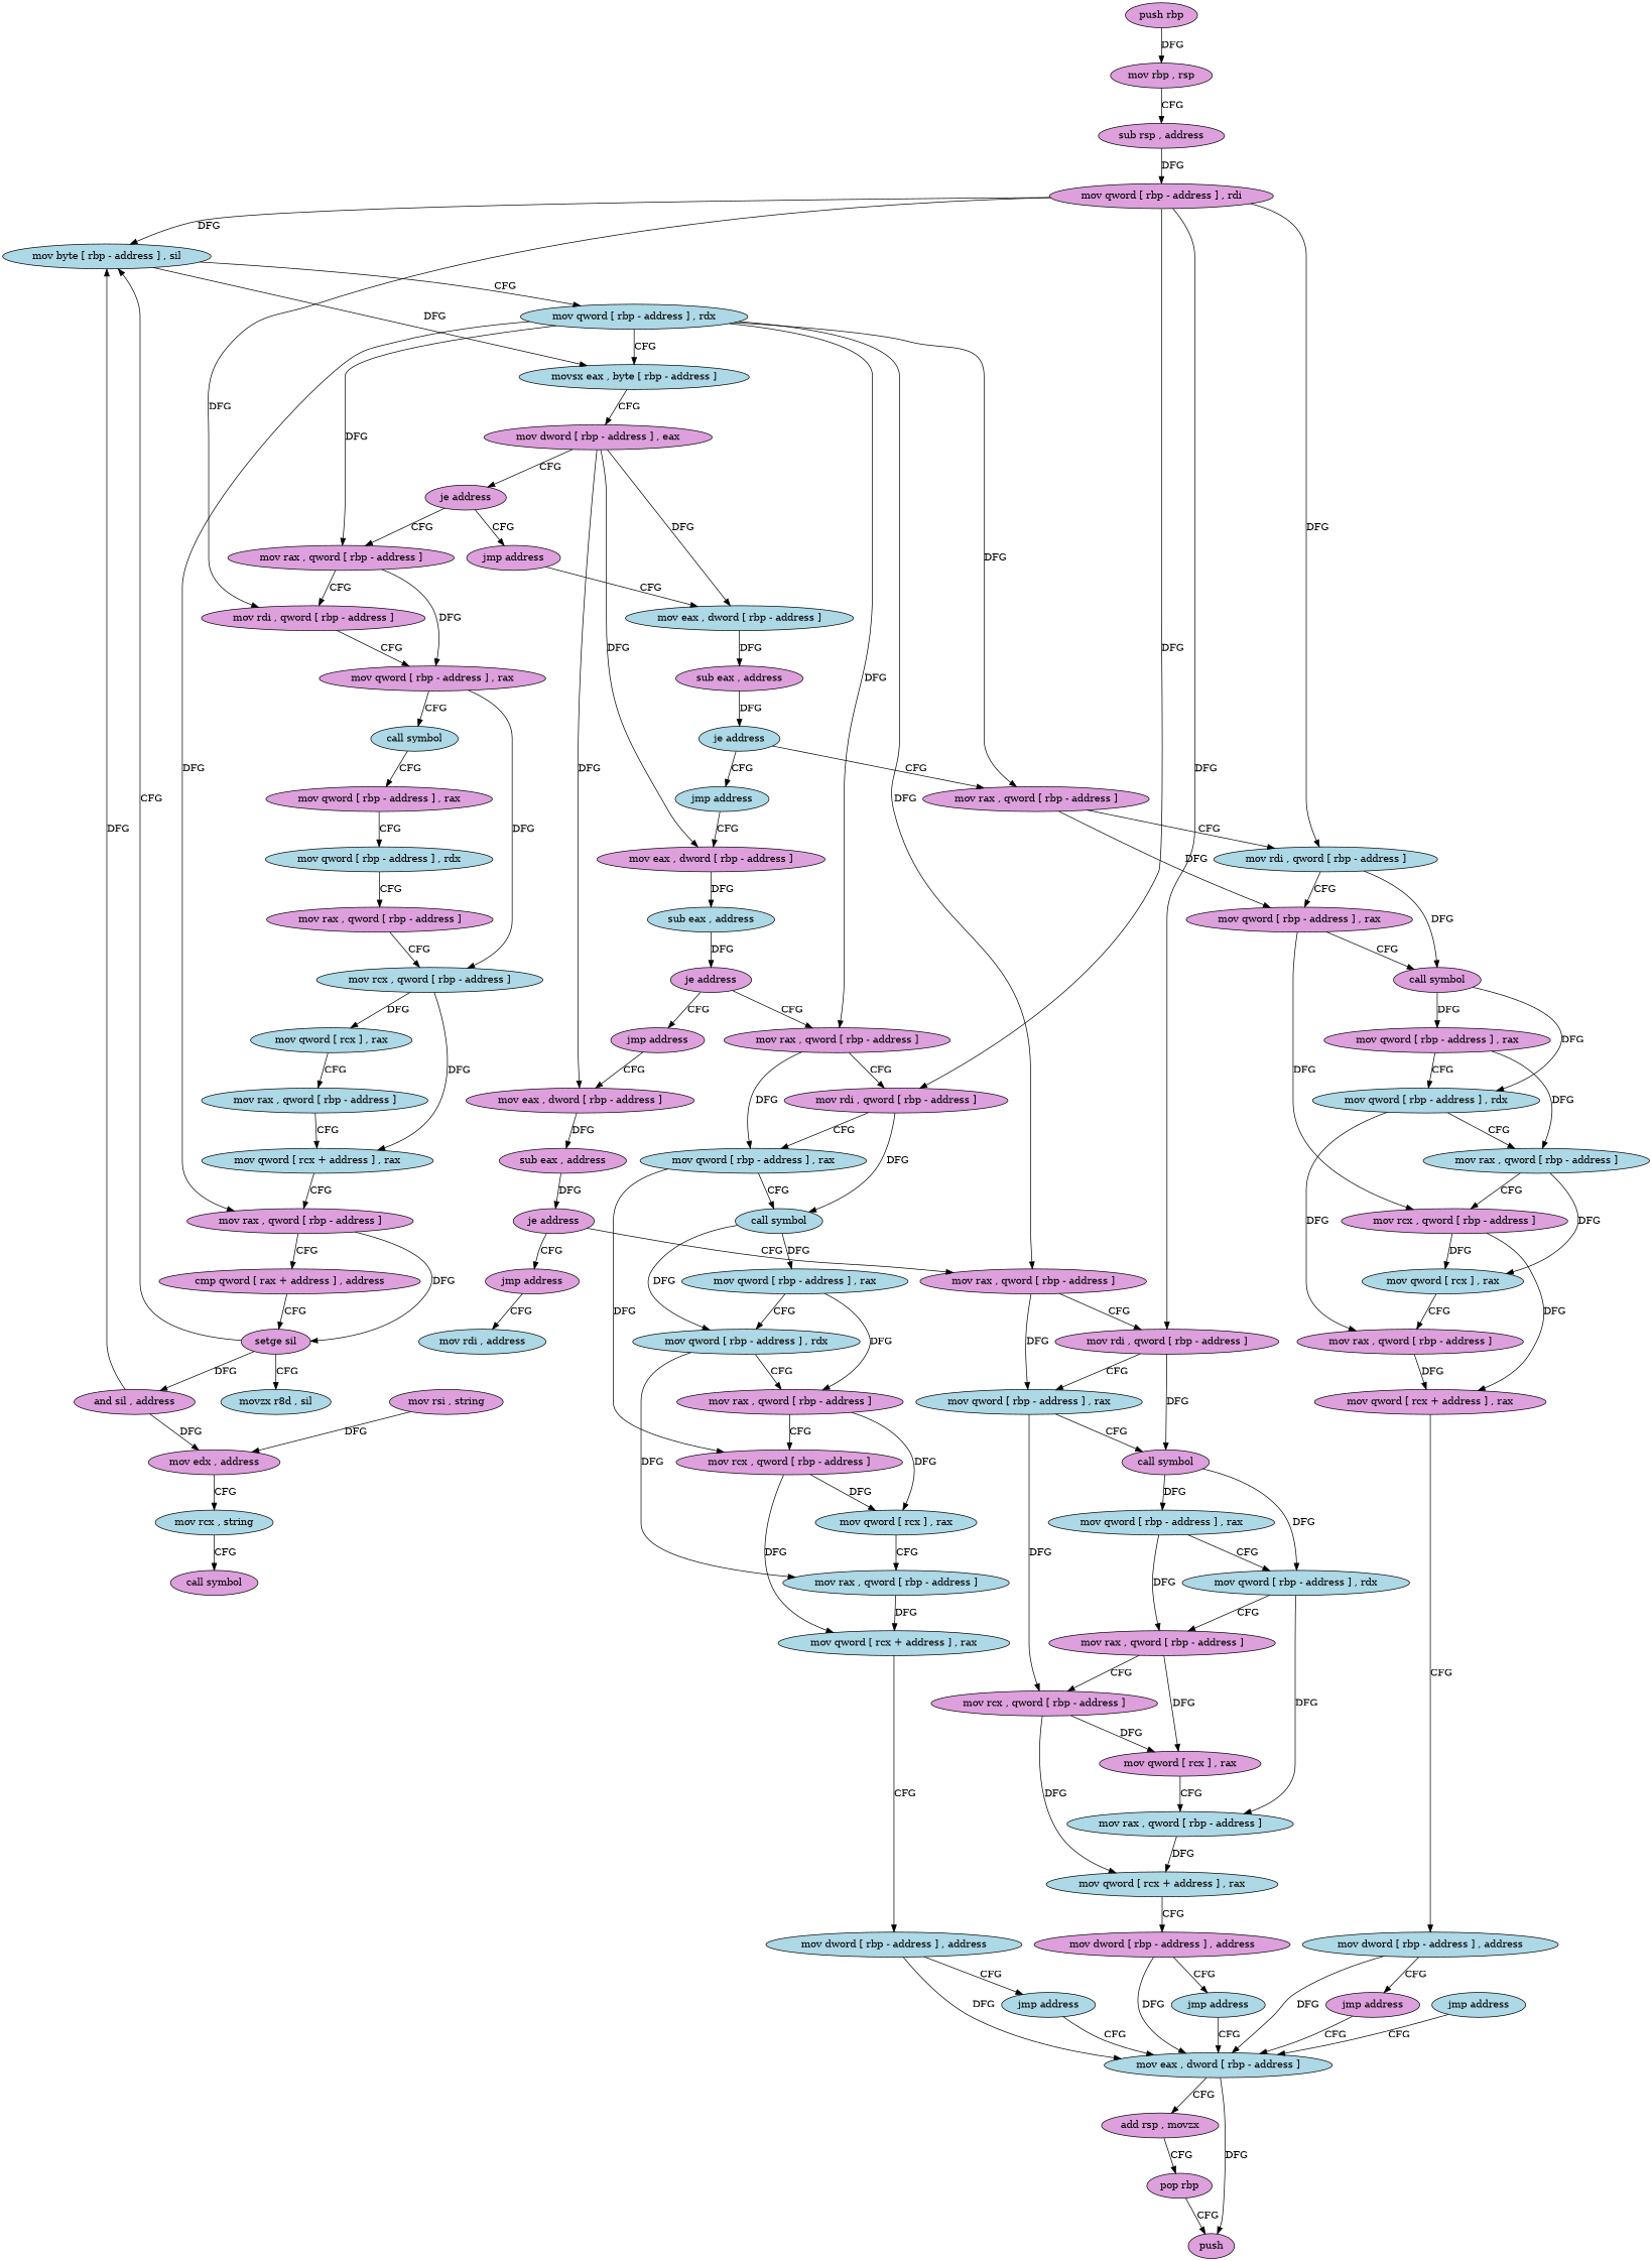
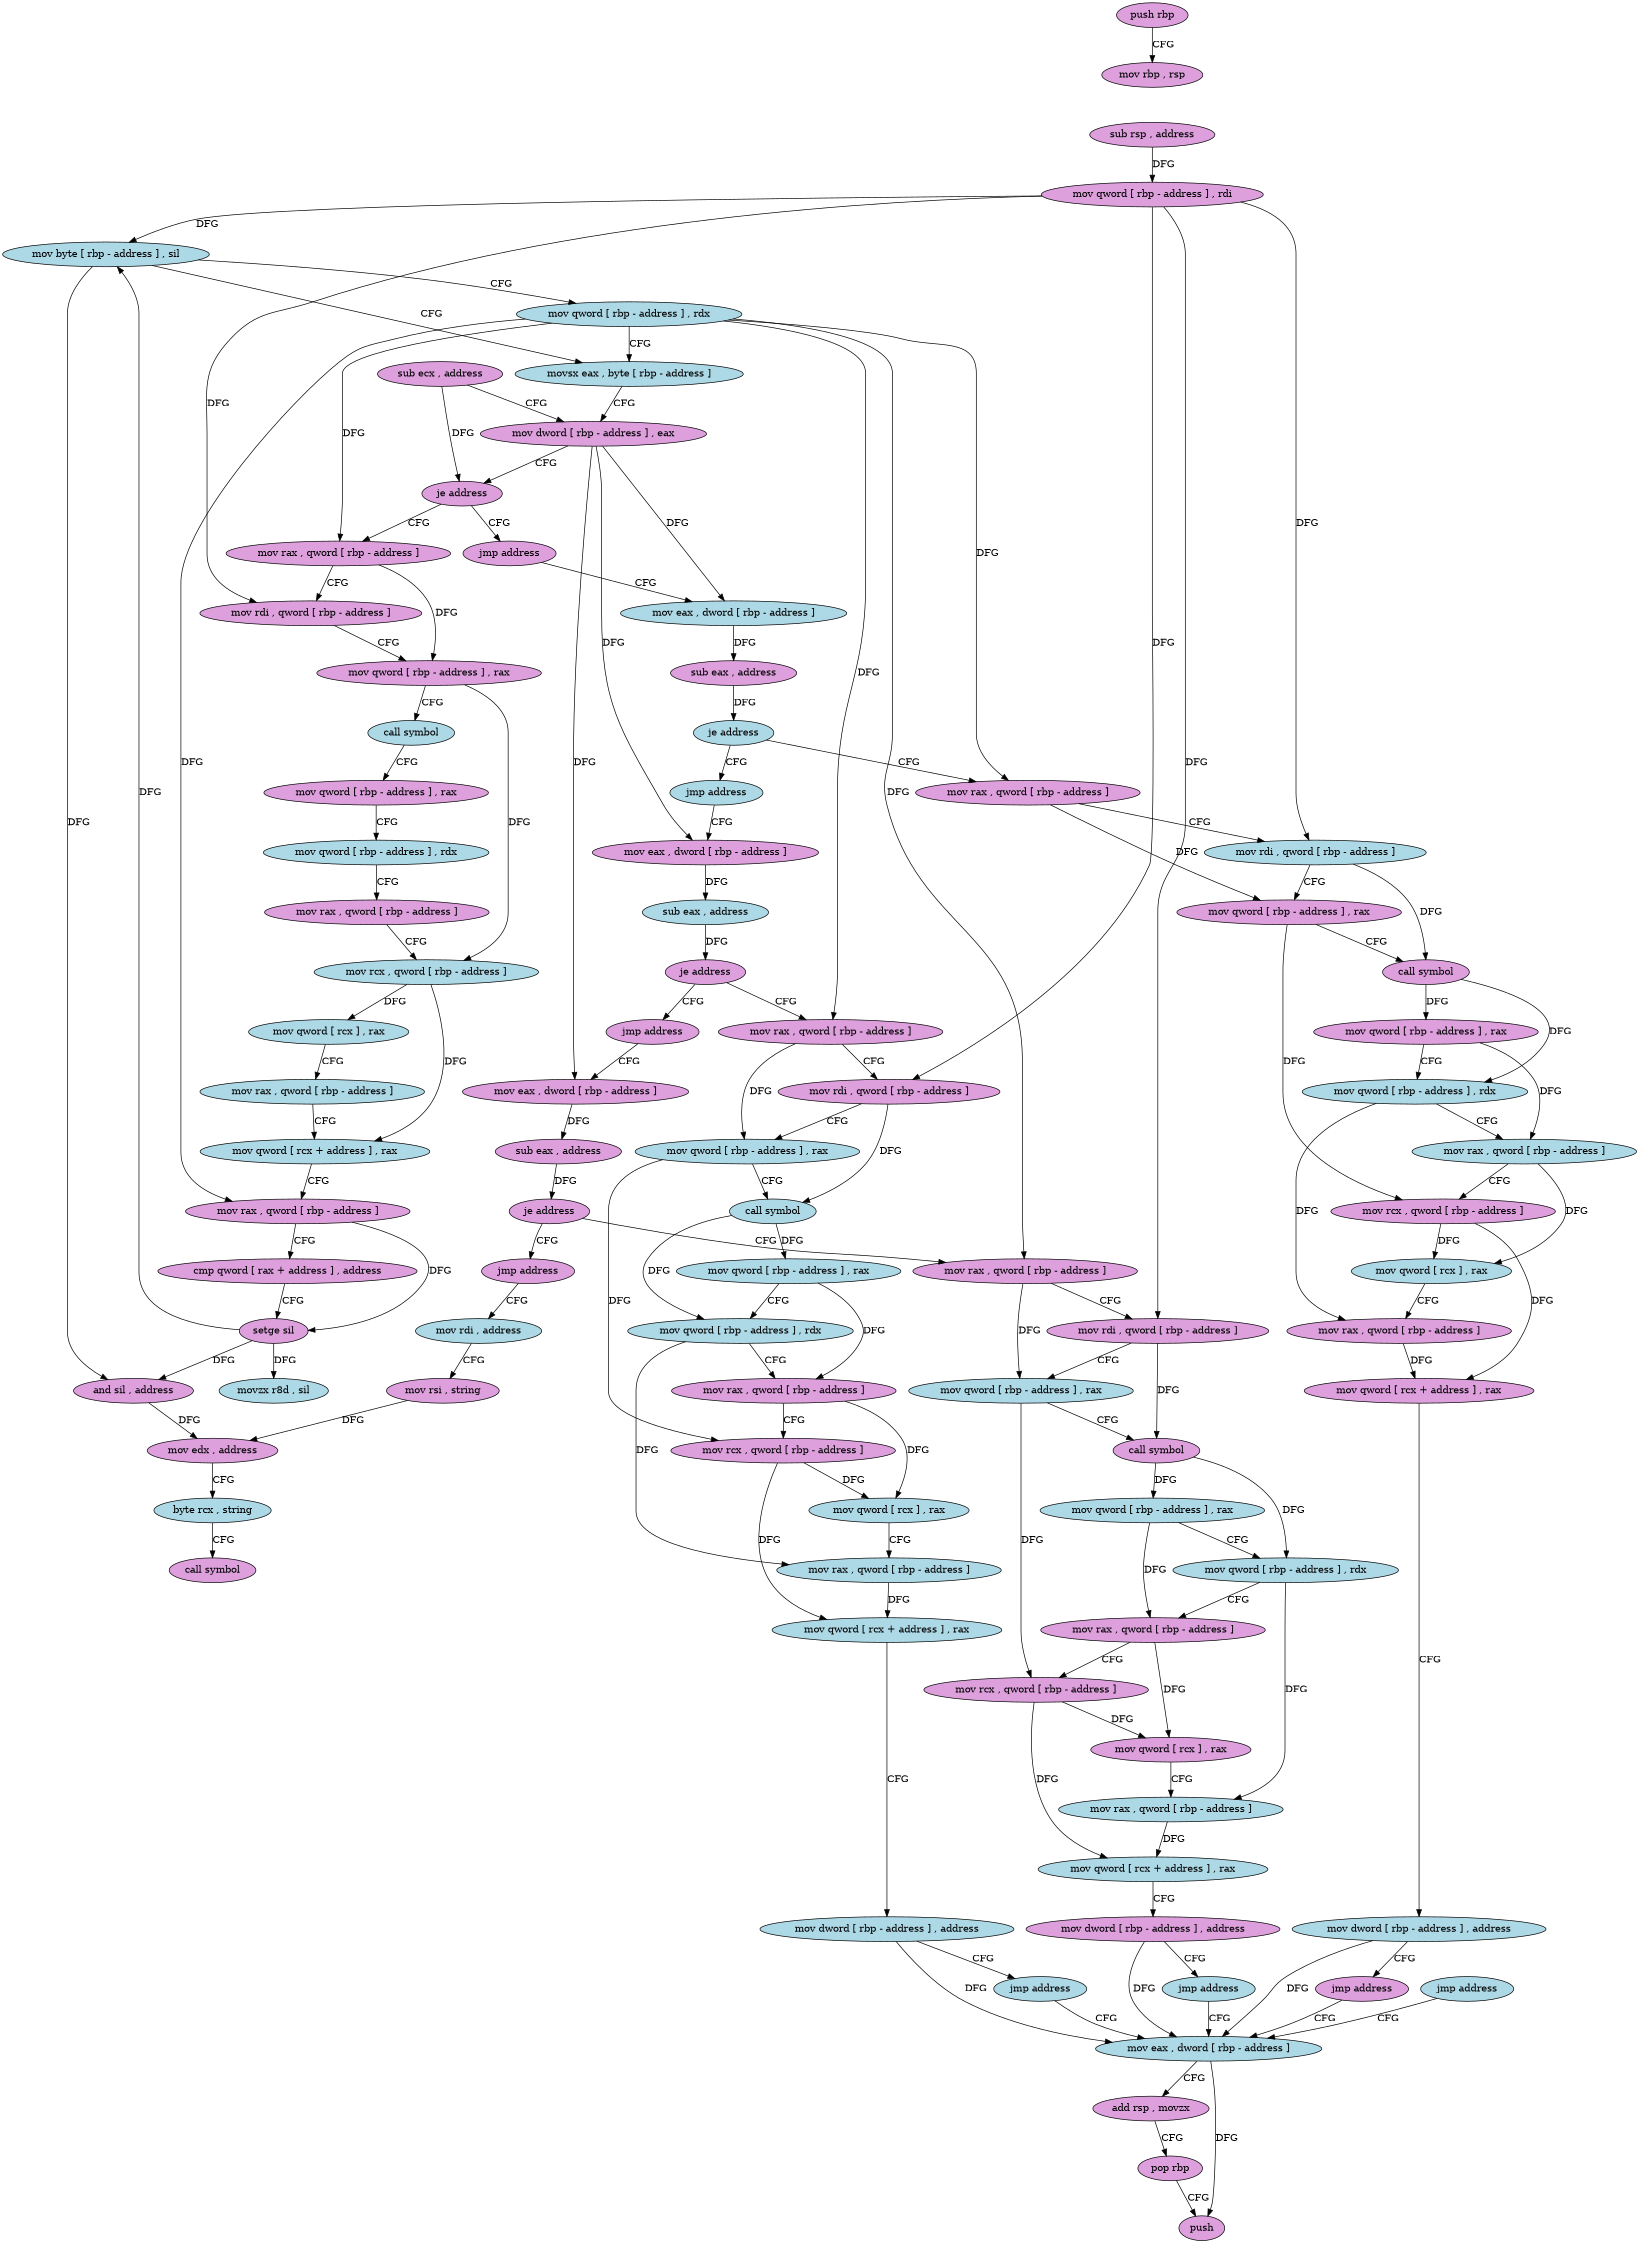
  digraph {
    node [fillcolor=plum style=filled]
    n1 [label="push rbp"]
    n2 [label="mov rbp , rsp"]
    n3 [label="sub rsp , address"]
    n4 [label="mov qword [ rbp - address ] , rdi"]
    n5 [fillcolor=lightblue label="mov byte [ rbp - address ] , sil"]
    n6 [label="mov rdi , qword [ rbp - address ]"]
    n7 [fillcolor=lightblue label="mov rdi , qword [ rbp - address ]"]
    n8 [label="mov rdi , qword [ rbp - address ]"]
    n9 [label="mov rdi , qword [ rbp - address ]"]
    n10 [fillcolor=lightblue label="mov qword [ rbp - address ] , rdx"]
    n11 [fillcolor=lightblue label="movsx eax , byte [ rbp - address ]"]
    n12 [label="mov qword [ rbp - address ] , rax"]
    n13 [label="mov qword [ rbp - address ] , rax"]
    n14 [label="call symbol"]
    n15 [fillcolor=lightblue label="mov qword [ rbp - address ] , rax"]
    n16 [fillcolor=lightblue label="call symbol"]
    n17 [fillcolor=lightblue label="mov qword [ rbp - address ] , rax"]
    n18 [label="call symbol"]
    n19 [label="mov rax , qword [ rbp - address ]"]
    n20 [label="mov rax , qword [ rbp - address ]"]
    n21 [label="mov rax , qword [ rbp - address ]"]
    n22 [label="mov rax , qword [ rbp - address ]"]
    n23 [label="mov rax , qword [ rbp - address ]"]
    n24 [label="mov dword [ rbp - address ] , eax"]
    n25 [label="cmp qword [ rax + address ] , address"]
    n26 [label="setge sil"]
    n27 [label="je address"]
    n28 [fillcolor=lightblue label="mov eax , dword [ rbp - address ]"]
    n29 [label="mov eax , dword [ rbp - address ]"]
    n30 [label="mov eax , dword [ rbp - address ]"]
+   n31 [label="sub ecx , address"]
    n32 [label="jmp address"]
    n33 [label="sub eax , address"]
    n34 [fillcolor=lightblue label="sub eax , address"]
    n35 [label="sub eax , address"]
    n36 [fillcolor=lightblue label="call symbol"]
    n37 [fillcolor=lightblue label="mov rcx , qword [ rbp - address ]"]
    n38 [label="mov qword [ rbp - address ] , rax"]
    n39 [fillcolor=lightblue label="mov qword [ rcx ] , rax"]
    n40 [fillcolor=lightblue label="mov qword [ rcx + address ] , rax"]
    n41 [fillcolor=lightblue label="mov qword [ rbp - address ] , rdx"]
    n42 [label="mov rax , qword [ rbp - address ]"]
    n43 [fillcolor=lightblue label="mov rax , qword [ rbp - address ]"]
    n44 [label="and sil , address"]
    n45 [fillcolor=lightblue label="movzx r8d , sil"]
    n46 [label="mov edx , address"]
    n47 [fillcolor=lightblue label="jmp address"]
    n48 [fillcolor=lightblue label="mov eax , dword [ rbp - address ]"]
    n49 [label="add rsp , movzx"]
    n50 [label=push]
    n51 [label="pop rbp"]
    n52 [fillcolor=lightblue label="je address"]
    n53 [fillcolor=lightblue label="jmp address"]
    n54 [label="mov rcx , qword [ rbp - address ]"]
    n55 [label="mov qword [ rbp - address ] , rax"]
    n56 [fillcolor=lightblue label="mov qword [ rbp - address ] , rdx"]
    n57 [fillcolor=lightblue label="mov qword [ rcx ] , rax"]
    n58 [label="mov qword [ rcx + address ] , rax"]
    n59 [fillcolor=lightblue label="mov rax , qword [ rbp - address ]"]
    n60 [label="mov rax , qword [ rbp - address ]"]
    n61 [fillcolor=lightblue label="mov dword [ rbp - address ] , address"]
    n62 [label="jmp address"]
    n63 [label="je address"]
    n64 [label="jmp address"]
    n65 [label="mov rcx , qword [ rbp - address ]"]
    n66 [fillcolor=lightblue label="mov qword [ rbp - address ] , rax"]
    n67 [fillcolor=lightblue label="mov qword [ rbp - address ] , rdx"]
    n68 [fillcolor=lightblue label="mov qword [ rcx ] , rax"]
    n69 [fillcolor=lightblue label="mov qword [ rcx + address ] , rax"]
    n70 [label="mov rax , qword [ rbp - address ]"]
    n71 [fillcolor=lightblue label="mov rax , qword [ rbp - address ]"]
    n72 [fillcolor=lightblue label="mov dword [ rbp - address ] , address"]
    n73 [fillcolor=lightblue label="jmp address"]
    n74 [label="je address"]
    n75 [label="jmp address"]
    n76 [fillcolor=lightblue label="mov rdi , address"]
    n77 [label="mov rcx , qword [ rbp - address ]"]
    n78 [label="mov rsi , string"]
    n79 [fillcolor=lightblue label="mov qword [ rbp - address ] , rax"]
    n80 [fillcolor=lightblue label="mov qword [ rbp - address ] , rdx"]
    n81 [label="mov qword [ rcx ] , rax"]
    n82 [fillcolor=lightblue label="mov qword [ rcx + address ] , rax"]
    n83 [label="mov rax , qword [ rbp - address ]"]
    n84 [fillcolor=lightblue label="mov rax , qword [ rbp - address ]"]
    n85 [label="mov dword [ rbp - address ] , address"]
    n86 [fillcolor=lightblue label="jmp address"]
-   n87 [fillcolor=lightblue label="mov rcx , string"]
+   n87 [fillcolor=lightblue label="byte rcx , string"]
    n88 [label="call symbol"]
-   n1 -> n2 [label=DFG]
-   n2 -> n3 [label=CFG]
+   n1 -> n2 [label=CFG]
    n3 -> n4 [label=DFG]
    n4 -> n5 [label=DFG]
    n4 -> n6 [label=DFG]
    n4 -> n7 [label=DFG]
    n4 -> n8 [label=DFG]
    n4 -> n9 [label=DFG]
    n5 -> n10 [label=CFG]
-   n5 -> n11 [label=DFG]
+   n5 -> n11 [label=CFG]
    n6 -> n12 [label=CFG]
    n7 -> n13 [label=CFG]
    n7 -> n14 [label=DFG]
    n8 -> n15 [label=CFG]
    n8 -> n16 [label=DFG]
    n9 -> n17 [label=CFG]
    n9 -> n18 [label=DFG]
    n10 -> n11 [label=CFG]
    n10 -> n19 [label=DFG]
    n10 -> n20 [label=DFG]
    n10 -> n21 [label=DFG]
    n10 -> n22 [label=DFG]
    n10 -> n23 [label=DFG]
    n11 -> n24 [label=CFG]
    n12 -> n36 [label=CFG]
    n12 -> n37 [label=DFG]
    n13 -> n14 [label=CFG]
    n13 -> n54 [label=DFG]
    n14 -> n55 [label=DFG]
    n14 -> n56 [label=DFG]
    n15 -> n16 [label=CFG]
    n15 -> n65 [label=DFG]
    n16 -> n66 [label=DFG]
    n16 -> n67 [label=DFG]
    n17 -> n18 [label=CFG]
    n17 -> n77 [label=DFG]
    n18 -> n79 [label=DFG]
    n18 -> n80 [label=DFG]
    n19 -> n6 [label=CFG]
    n19 -> n12 [label=DFG]
    n20 -> n25 [label=CFG]
    n20 -> n26 [label=DFG]
    n21 -> n7 [label=CFG]
    n21 -> n13 [label=DFG]
    n22 -> n8 [label=CFG]
    n22 -> n15 [label=DFG]
    n23 -> n9 [label=CFG]
    n23 -> n17 [label=DFG]
    n24 -> n27 [label=CFG]
    n24 -> n28 [label=DFG]
    n24 -> n29 [label=DFG]
    n24 -> n30 [label=DFG]
    n25 -> n26 [label=CFG]
-   n26 -> n5 [label=CFG]
+   n26 -> n5 [label=DFG]
    n26 -> n44 [label=DFG]
-   n26 -> n45 [label=CFG]
+   n26 -> n45 [label=DFG]
    n27 -> n19 [label=CFG]
    n27 -> n32 [label=CFG]
    n28 -> n33 [label=DFG]
    n29 -> n34 [label=DFG]
    n30 -> n35 [label=DFG]
+   n31 -> n24 [label=CFG]
+   n31 -> n27 [label=DFG]
    n32 -> n28 [label=CFG]
    n33 -> n52 [label=DFG]
    n34 -> n63 [label=DFG]
    n35 -> n74 [label=DFG]
    n36 -> n38 [label=CFG]
    n37 -> n39 [label=DFG]
    n37 -> n40 [label=DFG]
    n38 -> n41 [label=CFG]
    n39 -> n43 [label=CFG]
    n40 -> n20 [label=CFG]
    n41 -> n42 [label=CFG]
    n42 -> n37 [label=CFG]
    n43 -> n40 [label=CFG]
-   n44 -> n5 [label=DFG]
+   n5 -> n44 [label=DFG]
    n44 -> n46 [label=DFG]
    n46 -> n87 [label=CFG]
    n47 -> n48 [label=CFG]
    n48 -> n49 [label=CFG]
    n48 -> n50 [label=DFG]
    n49 -> n51 [label=CFG]
    n51 -> n50 [label=CFG]
    n52 -> n21 [label=CFG]
    n52 -> n53 [label=CFG]
    n53 -> n29 [label=CFG]
    n54 -> n57 [label=DFG]
    n54 -> n58 [label=DFG]
    n55 -> n56 [label=CFG]
    n55 -> n59 [label=DFG]
    n56 -> n59 [label=CFG]
    n56 -> n60 [label=DFG]
    n57 -> n60 [label=CFG]
    n58 -> n61 [label=CFG]
    n59 -> n54 [label=CFG]
    n59 -> n57 [label=DFG]
    n60 -> n58 [label=DFG]
    n61 -> n48 [label=DFG]
    n61 -> n62 [label=CFG]
    n62 -> n48 [label=CFG]
    n63 -> n22 [label=CFG]
    n63 -> n64 [label=CFG]
    n64 -> n30 [label=CFG]
    n65 -> n68 [label=DFG]
    n65 -> n69 [label=DFG]
    n66 -> n67 [label=CFG]
    n66 -> n70 [label=DFG]
    n67 -> n70 [label=CFG]
    n67 -> n71 [label=DFG]
    n68 -> n71 [label=CFG]
    n69 -> n72 [label=CFG]
    n70 -> n65 [label=CFG]
    n70 -> n68 [label=DFG]
    n71 -> n69 [label=DFG]
    n72 -> n48 [label=DFG]
    n72 -> n73 [label=CFG]
    n73 -> n48 [label=CFG]
    n74 -> n23 [label=CFG]
    n74 -> n75 [label=CFG]
    n75 -> n76 [label=CFG]
+   n76 -> n78 [label=CFG]
    n77 -> n81 [label=DFG]
    n77 -> n82 [label=DFG]
    n78 -> n46 [label=DFG]
    n79 -> n80 [label=CFG]
    n79 -> n83 [label=DFG]
    n80 -> n83 [label=CFG]
    n80 -> n84 [label=DFG]
    n81 -> n84 [label=CFG]
    n82 -> n85 [label=CFG]
    n83 -> n77 [label=CFG]
    n83 -> n81 [label=DFG]
    n84 -> n82 [label=DFG]
    n85 -> n48 [label=DFG]
    n85 -> n86 [label=CFG]
    n86 -> n48 [label=CFG]
    n87 -> n88 [label=CFG]
  }
